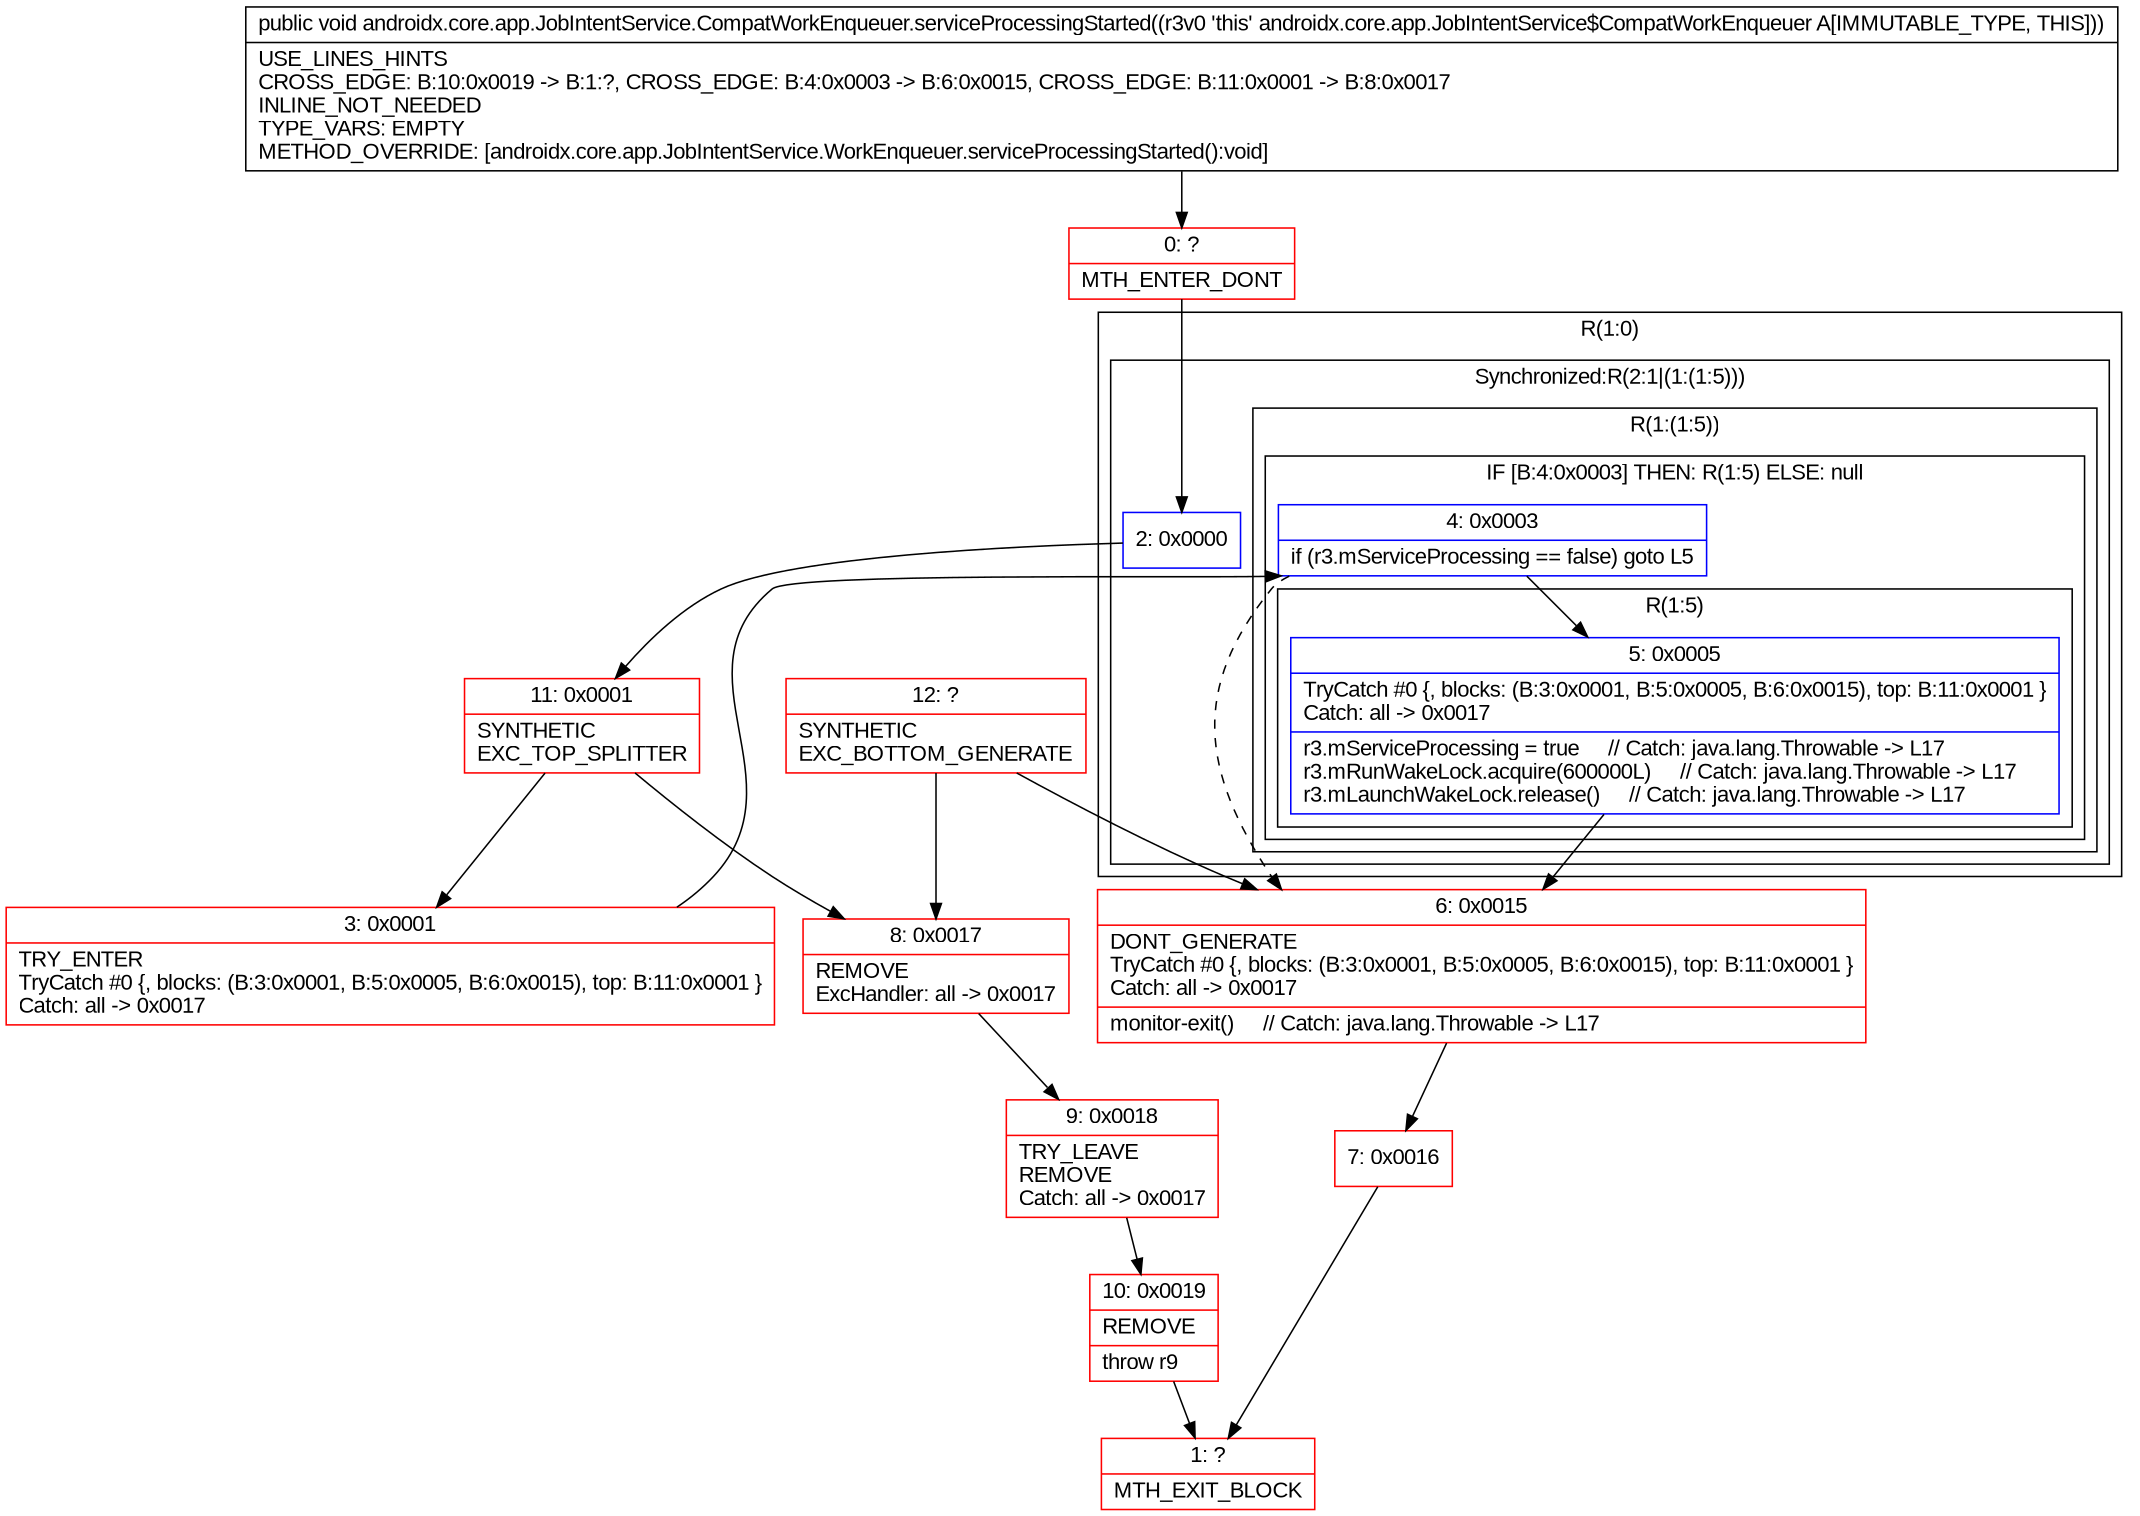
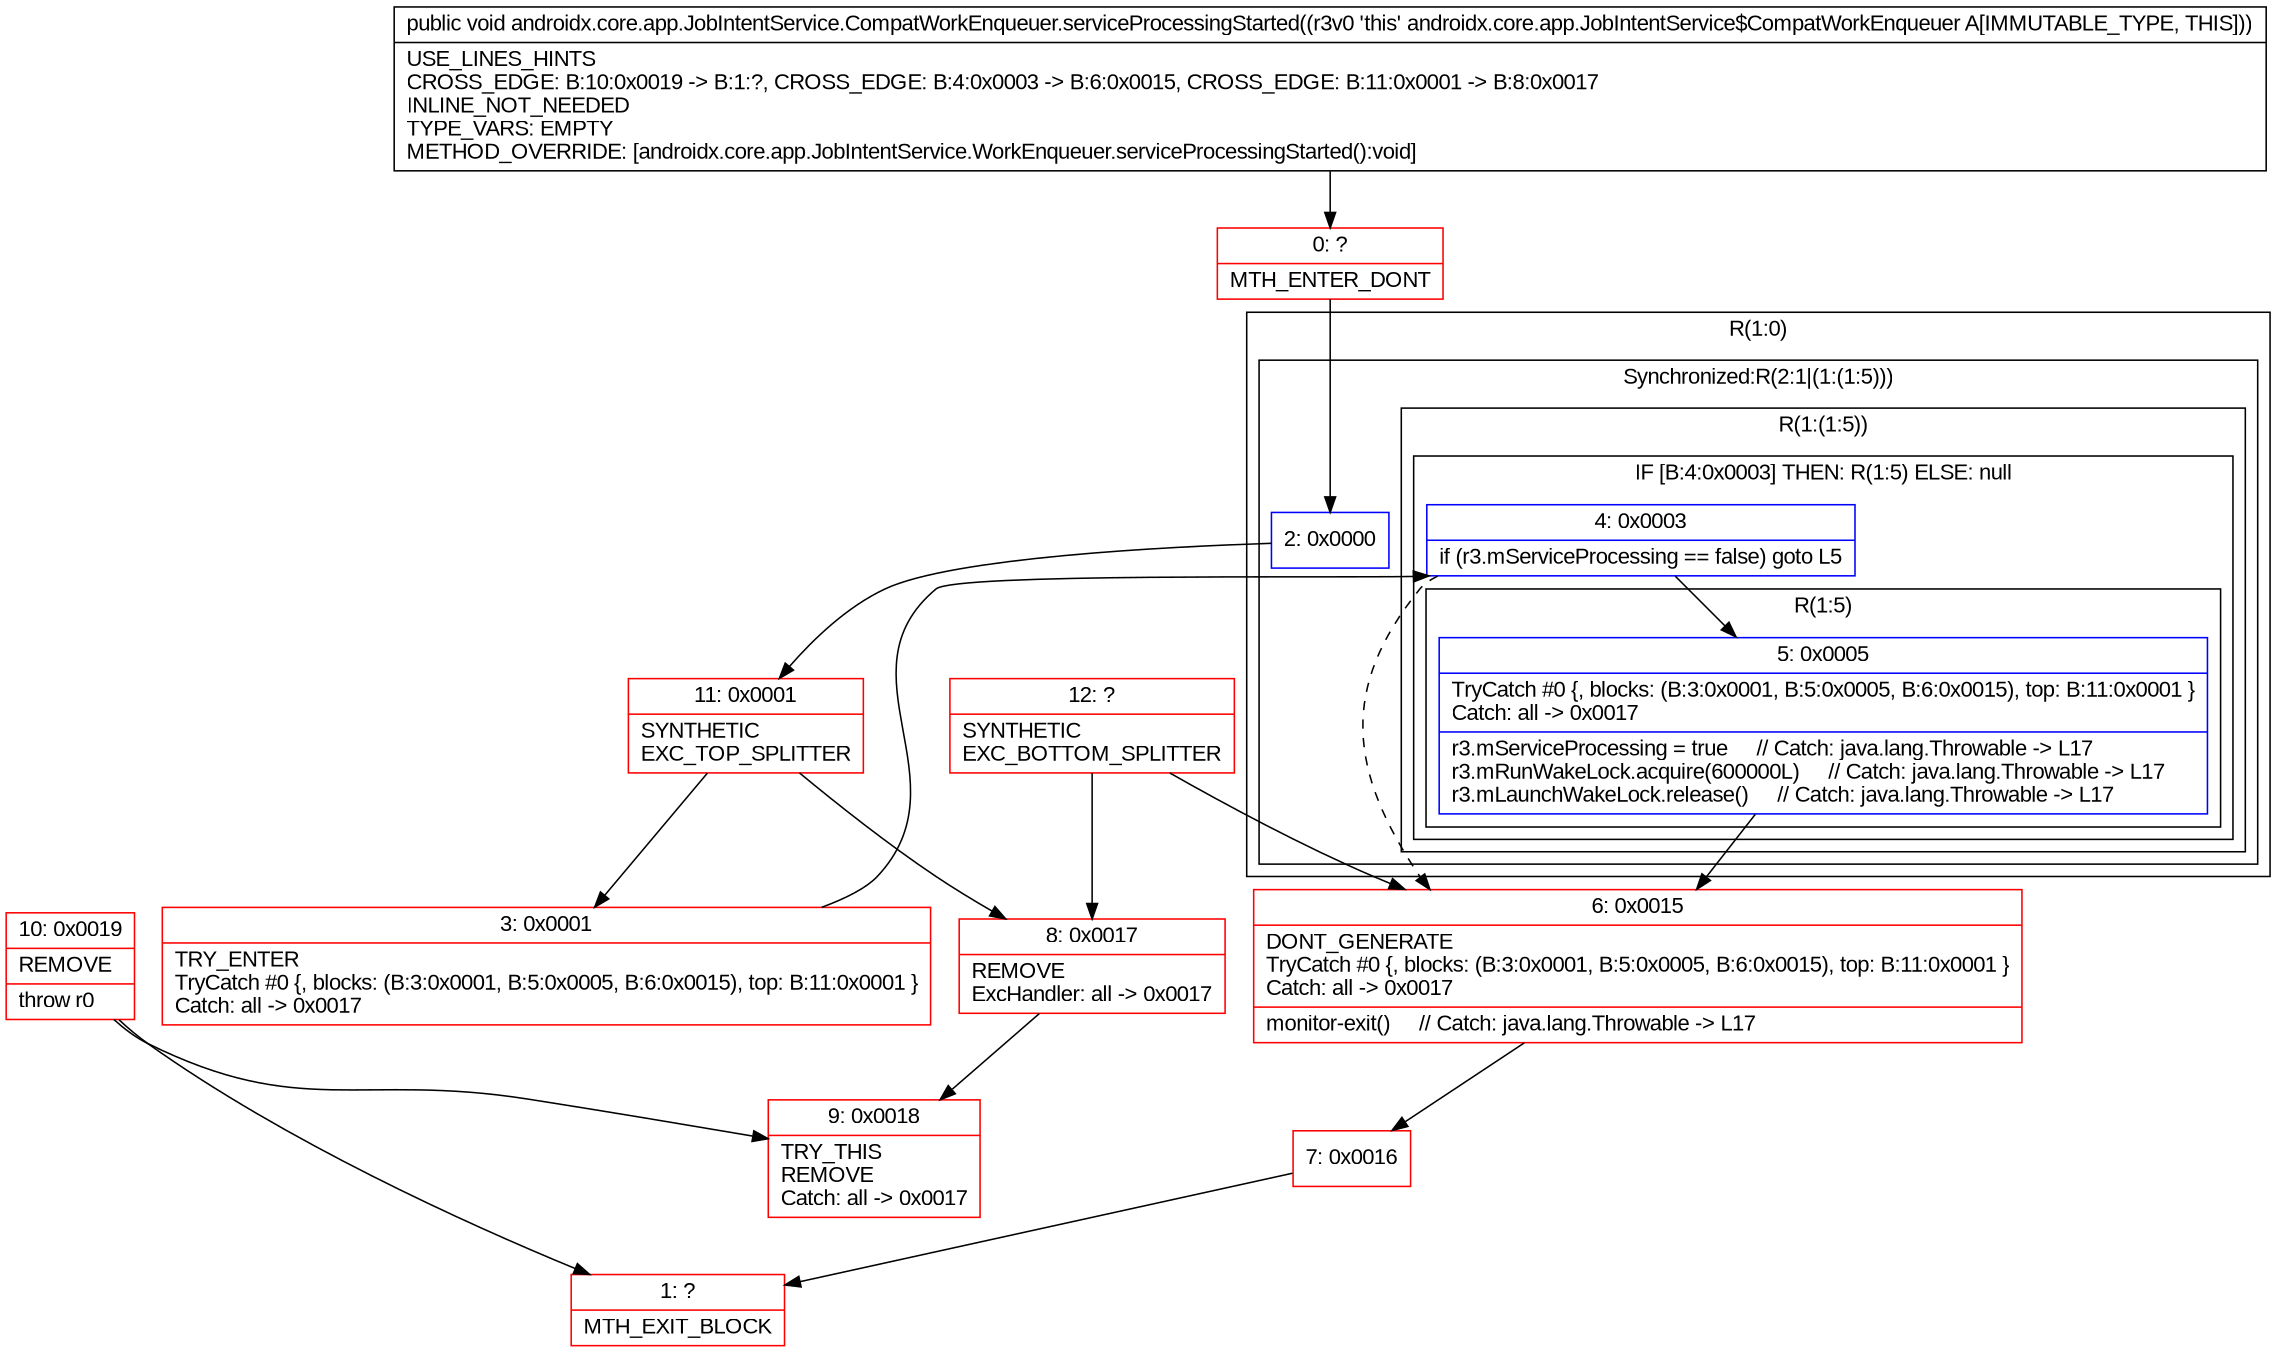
  digraph {
    fontname="Liberation Sans"
    node [color=red fontname="Liberation Sans" shape=record]
    edge [fontname="Liberation Sans"]
    n1 [color=blue label="{5\:\ 0x0005|TryCatch #0 \{, blocks: (B:3:0x0001, B:5:0x0005, B:6:0x0015), top: B:11:0x0001 \}\lCatch: all \-\> 0x0017\l|r3.mServiceProcessing = true     \/\/ Catch: java.lang.Throwable \-\> L17\lr3.mRunWakeLock.acquire(600000L)     \/\/ Catch: java.lang.Throwable \-\> L17\lr3.mLaunchWakeLock.release()     \/\/ Catch: java.lang.Throwable \-\> L17\l}"]
    n2 [color=blue label="{4\:\ 0x0003|if (r3.mServiceProcessing == false) goto L5\l}"]
    n3 [color=blue label="{2\:\ 0x0000}"]
    n4 [label="{6\:\ 0x0015|DONT_GENERATE\lTryCatch #0 \{, blocks: (B:3:0x0001, B:5:0x0005, B:6:0x0015), top: B:11:0x0001 \}\lCatch: all \-\> 0x0017\l|monitor\-exit()     \/\/ Catch: java.lang.Throwable \-\> L17\l}"]
    n5 [label="{11\:\ 0x0001|SYNTHETIC\lEXC_TOP_SPLITTER\l}"]
    n6 [label="{3\:\ 0x0001|TRY_ENTER\lTryCatch #0 \{, blocks: (B:3:0x0001, B:5:0x0005, B:6:0x0015), top: B:11:0x0001 \}\lCatch: all \-\> 0x0017\l}"]
    n7 [label="{8\:\ 0x0017|REMOVE\lExcHandler: all \-\> 0x0017\l}"]
    n8 [label="{7\:\ 0x0016}"]
    n9 [label="{0\:\ ?|MTH_ENTER_DONT\l}"]
-   n10 [label="{9\:\ 0x0018|TRY_LEAVE\lREMOVE\lCatch: all \-\> 0x0017\l}"]
+   n10 [label="{9\:\ 0x0018|TRY_THIS\lREMOVE\lCatch: all \-\> 0x0017\l}"]
    n11 [label="{1\:\ ?|MTH_EXIT_BLOCK\l}"]
-   n12 [label="{12\:\ ?|SYNTHETIC\lEXC_BOTTOM_GENERATE\l}"]
-   n13 [label="{10\:\ 0x0019|REMOVE\l|throw r9\l}"]
+   n12 [label="{12\:\ ?|SYNTHETIC\lEXC_BOTTOM_SPLITTER\l}"]
+   n13 [label="{10\:\ 0x0019|REMOVE\l|throw r0\l}"]
    n14 [label="{public void androidx.core.app.JobIntentService.CompatWorkEnqueuer.serviceProcessingStarted((r3v0 'this' androidx.core.app.JobIntentService$CompatWorkEnqueuer A[IMMUTABLE_TYPE, THIS]))  | USE_LINES_HINTS\lCROSS_EDGE: B:10:0x0019 \-\> B:1:?, CROSS_EDGE: B:4:0x0003 \-\> B:6:0x0015, CROSS_EDGE: B:11:0x0001 \-\> B:8:0x0017\lINLINE_NOT_NEEDED\lTYPE_VARS: EMPTY\lMETHOD_OVERRIDE: [androidx.core.app.JobIntentService.WorkEnqueuer.serviceProcessingStarted():void]\l}" color=""]
    subgraph cluster_1 {
      label="R(1:0)"
      subgraph cluster_2 {
        label="Synchronized:R(2:1|(1:(1:5)))"
        n3
        subgraph cluster_3 {
          label="R(1:(1:5))"
          subgraph cluster_4 {
            label="IF [B:4:0x0003] THEN: R(1:5) ELSE: null"
            n2
            subgraph cluster_5 {
              label="R(1:5)"
              n1
            }
          }
        }
      }
    }
    n1 -> n4
    n2 -> n1
    n2 -> n4 [style=dashed]
    n3 -> n5
    n4 -> n8
    n5 -> n6
    n5 -> n7
    n6 -> n2
    n7 -> n10
    n8 -> n11
    n9 -> n3
-   n10 -> n13
+   n13 -> n10
    n12 -> n4
    n12 -> n7
    n13 -> n11
    n14 -> n9
  }
